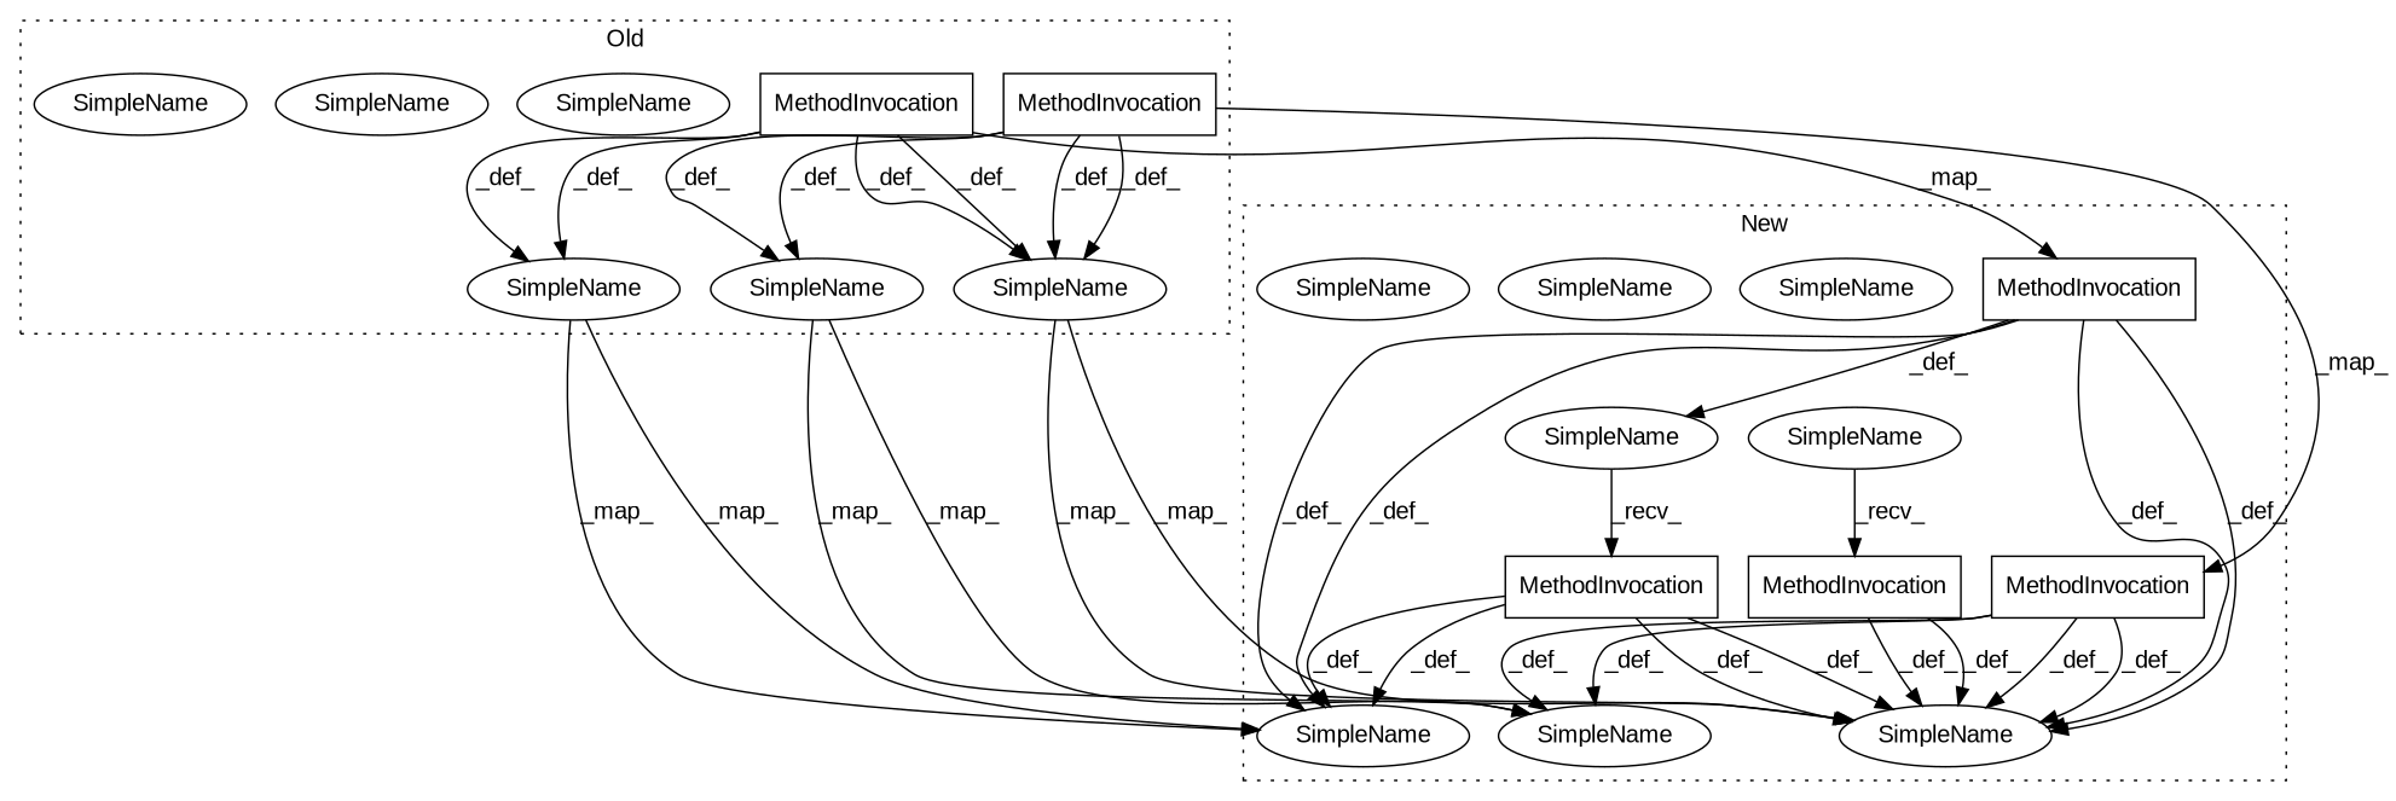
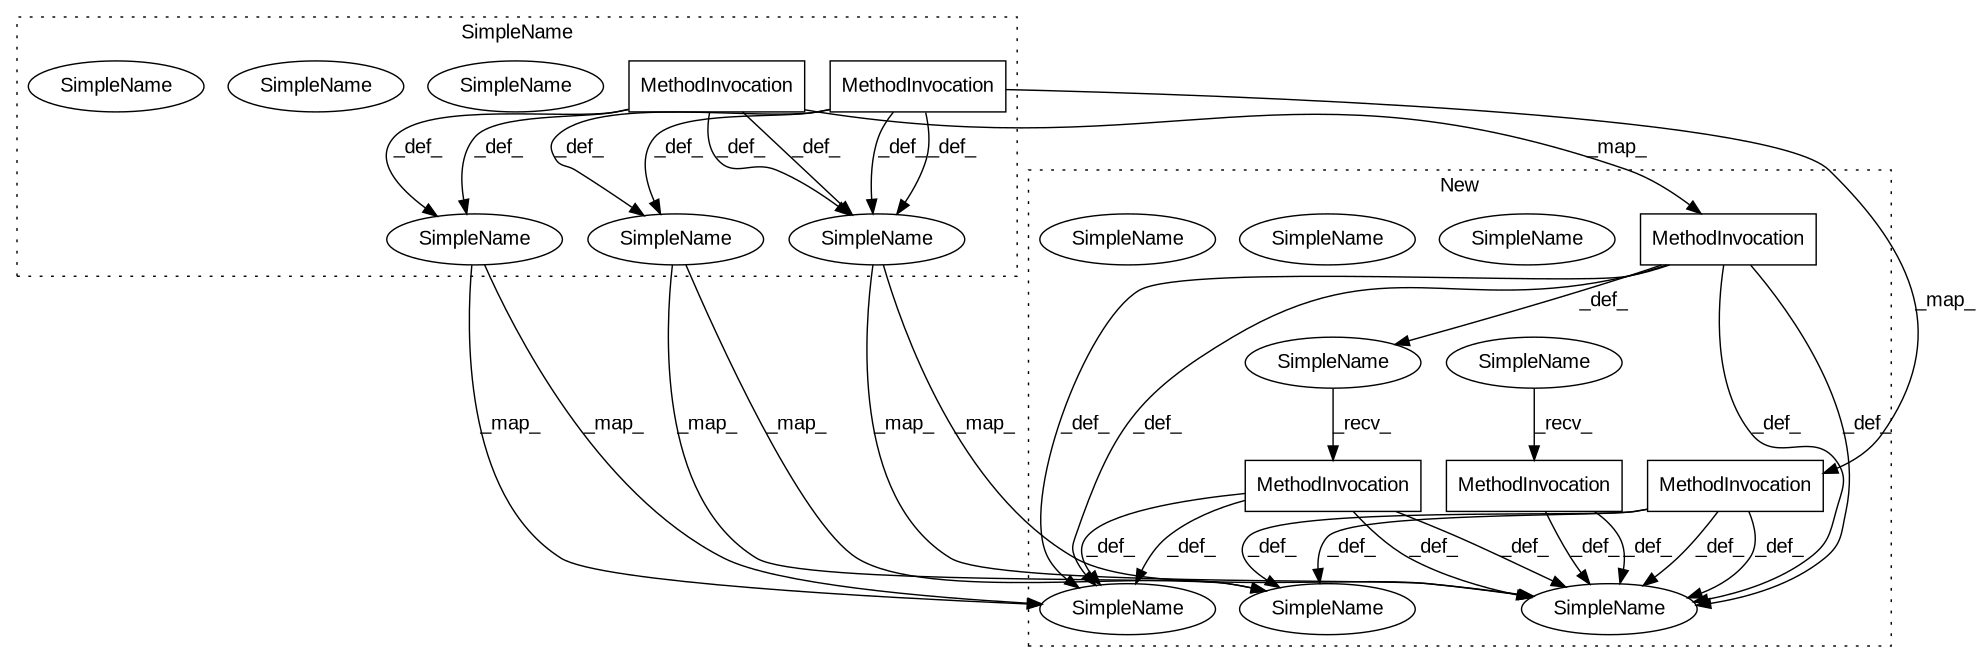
  digraph {
    fontname="Liberation Sans"
    node [a=42 l=9 shape=ellipse fontname="Liberation Sans"]
    edge [fontname="Liberation Sans"]
    n1 [a=32 l="16,1" label=MethodInvocation s="21900,21933" shape=box]
    n2 [a=32 l="16,1" label=MethodInvocation s="21561,21596" shape=box]
    n3 [label=SimpleName s=21546]
    n4 [label=SimpleName s=21546]
    n5 [label=SimpleName s=21885]
    n6 [l=4 label=SimpleName s=22419]
    n7 [l=4 label=SimpleName s=22419]
    n8 [label=SimpleName s=21885]
    n9 [a=32 l="16,1" label=MethodInvocation s="21343,21378" shape=box]
    n10 [a=32 l=8 label=MethodInvocation s=21771 shape=box]
    n11 [a=32 l=8 label=MethodInvocation s=21838 shape=box]
    n12 [a=32 l="16,1" label=MethodInvocation s="21736,21769" shape=box]
    n13 [label=SimpleName l=""]
    n14 [l=4 label=SimpleName s=22273]
    n15 [label=SimpleName s=21721]
    n16 [l=4 label=SimpleName s=22273]
    n17 [label=SimpleName s=21721]
    n18 [label=SimpleName s=21328]
    n19 [label=SimpleName l=""]
    n20 [label=SimpleName s=21328]
    subgraph cluster_1 {
-     label=Old
+     label=SimpleName
      style=dotted
      n1
      n2
      n3
      n4
      n5
      n6
      n7
      n8
    }
    subgraph cluster_2 {
      label=New
      style=dotted
      n9
      n10
      n11
      n12
      n13
      n14
      n15
      n16
      n17
      n18
      n19
      n20
    }
    n1 -> n6 [label=_def_]
    n1 -> n6 [label=_def_]
    n1 -> n8 [label=_def_]
    n1 -> n8 [label=_def_]
    n1 -> n12 [label=_map_]
    n2 -> n3 [label=_def_]
    n2 -> n3 [label=_def_]
    n2 -> n6 [label=_def_]
    n2 -> n6 [label=_def_]
    n2 -> n9 [label=_map_]
    n3 -> n18 [label=_map_]
    n3 -> n18 [label=_map_]
    n6 -> n16 [label=_map_]
    n6 -> n16 [label=_map_]
    n8 -> n15 [label=_map_]
    n8 -> n15 [label=_map_]
    n9 -> n16 [label=_def_]
    n9 -> n16 [label=_def_]
    n9 -> n18 [label=_def_]
    n9 -> n18 [label=_def_]
    n10 -> n15 [label=_def_]
    n10 -> n15 [label=_def_]
    n10 -> n16 [label=_def_]
    n10 -> n16 [label=_def_]
    n11 -> n16 [label=_def_]
    n11 -> n16 [label=_def_]
    n12 -> n13 [label=_def_]
    n12 -> n15 [label=_def_]
    n12 -> n15 [label=_def_]
    n12 -> n16 [label=_def_]
    n12 -> n16 [label=_def_]
    n13 -> n10 [label=_recv_]
    n19 -> n11 [label=_recv_]
  }
